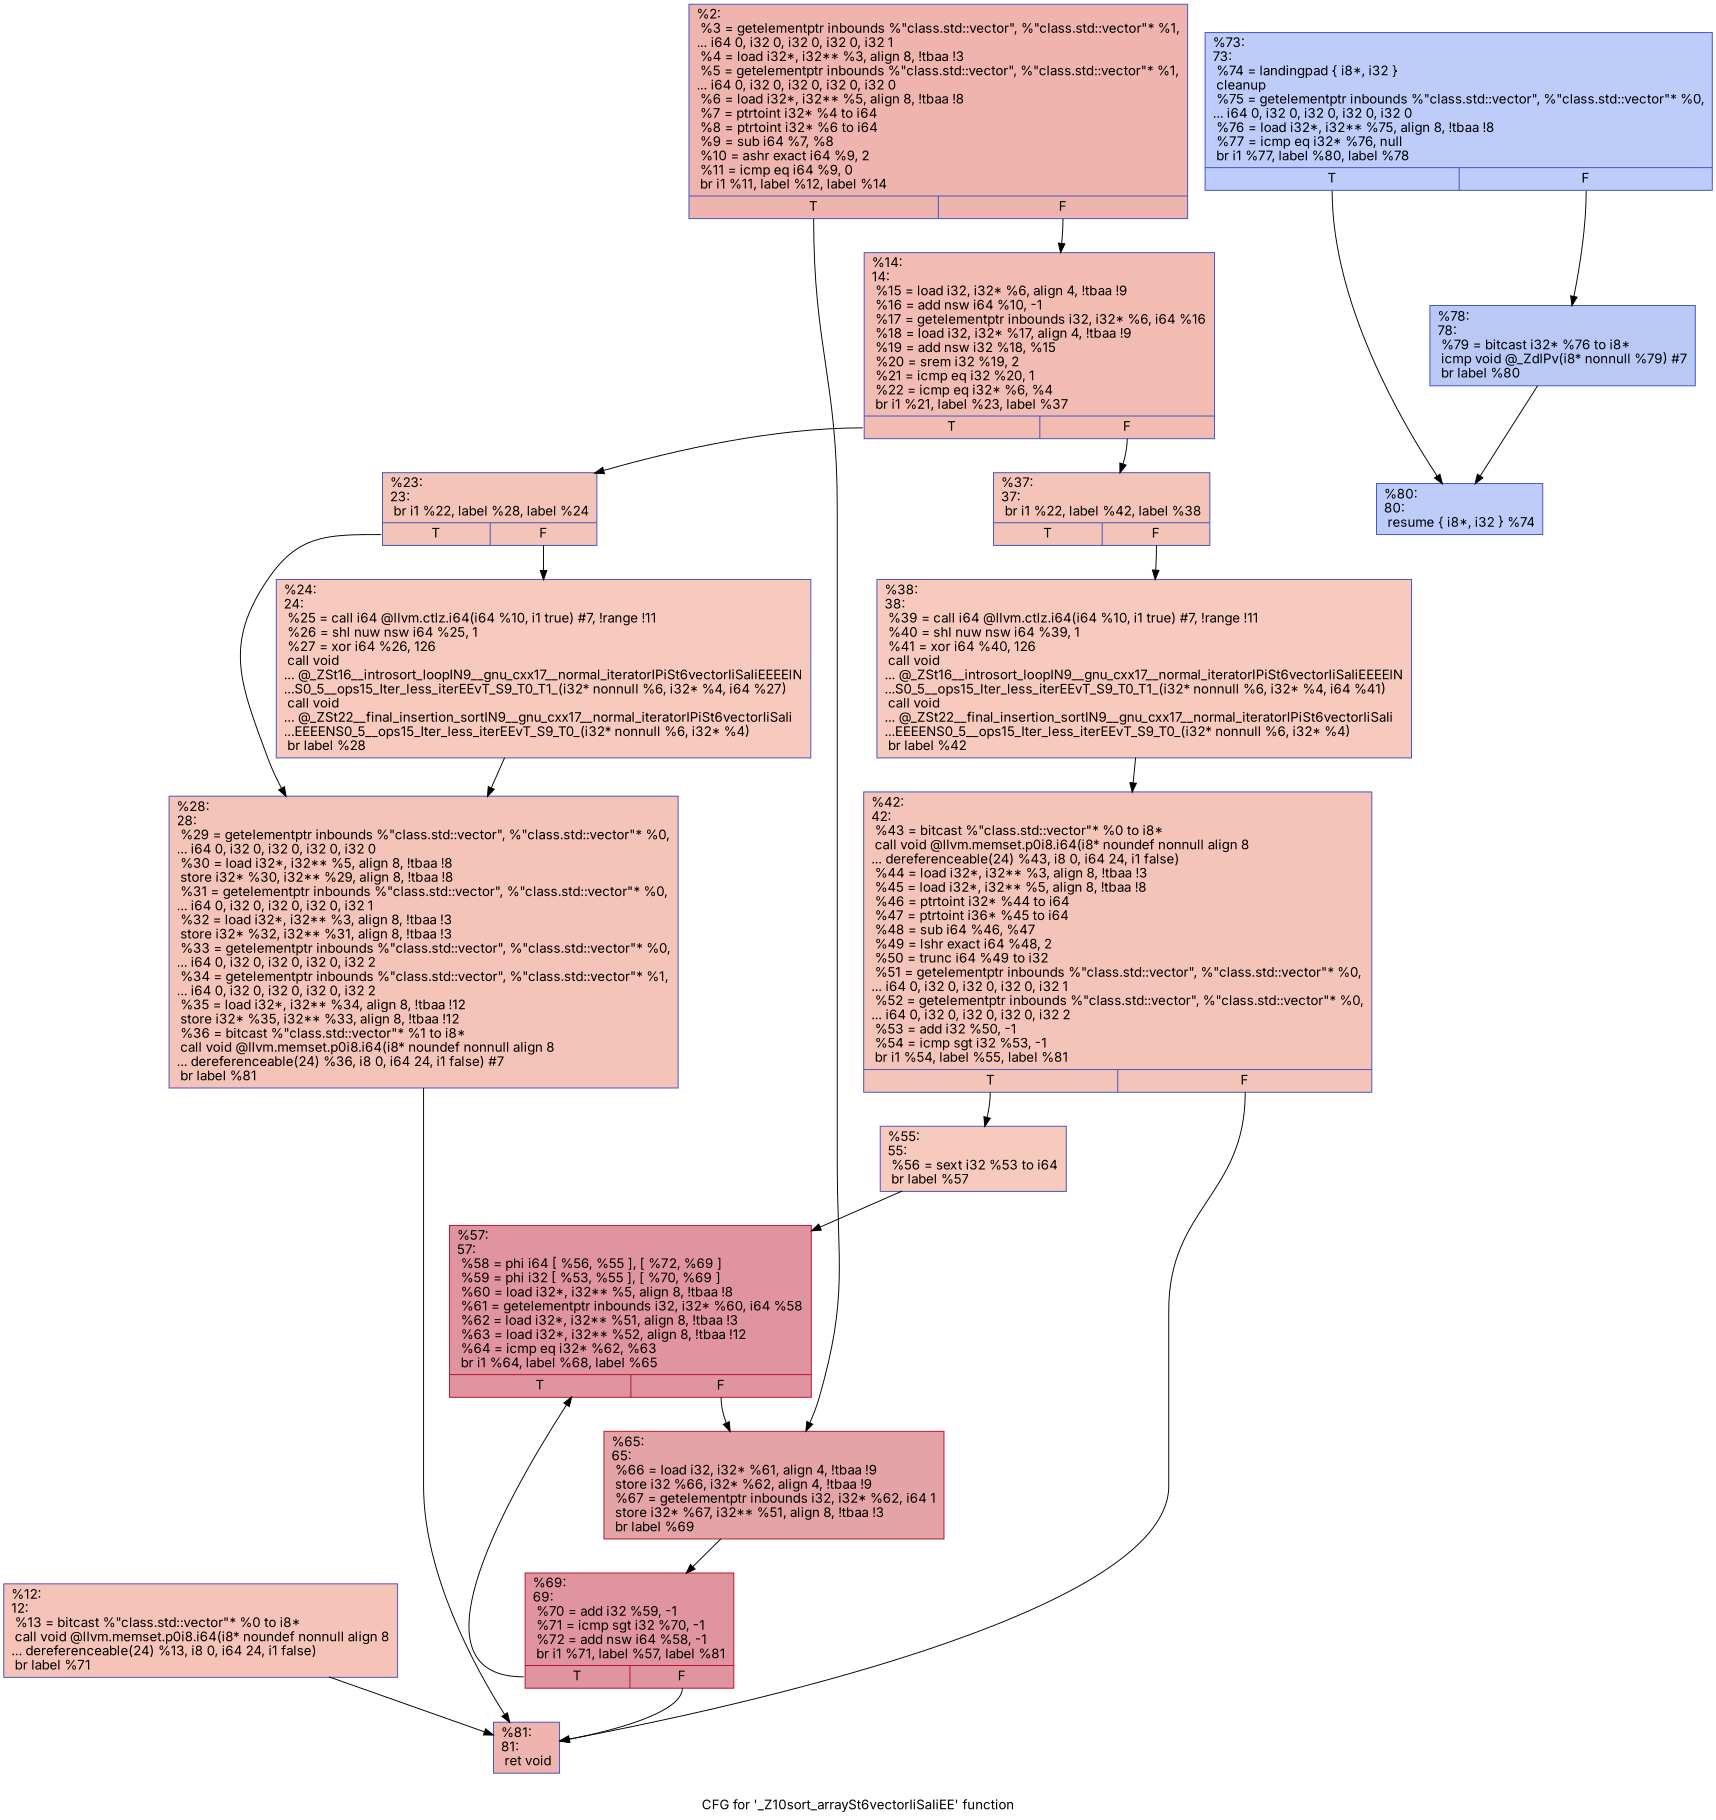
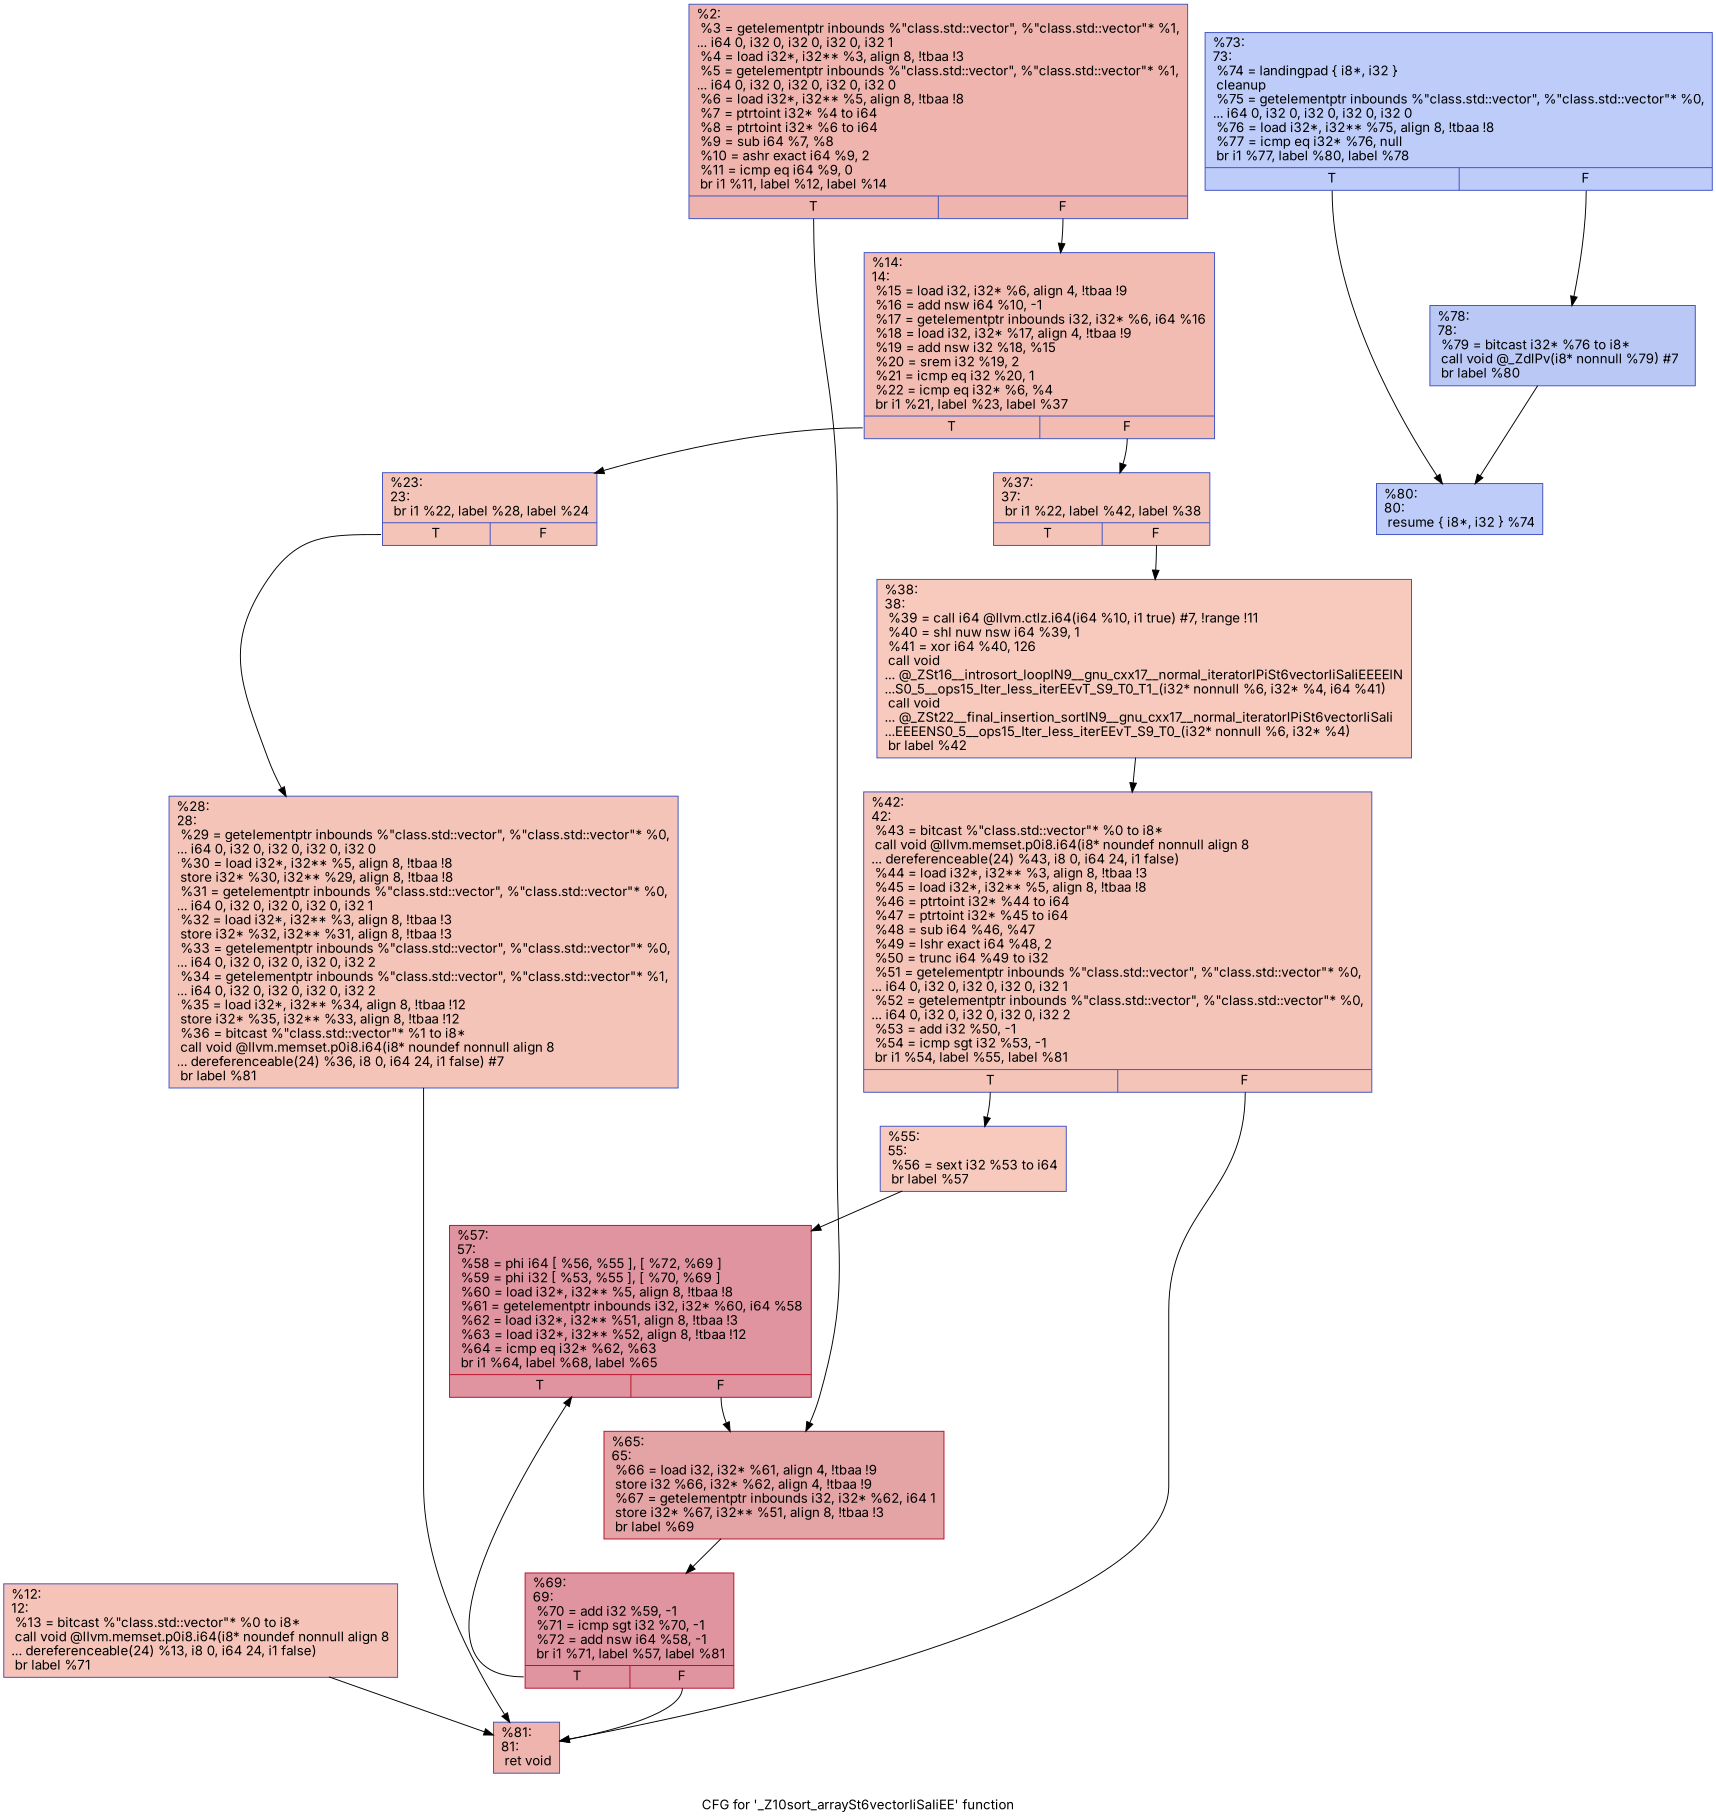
  digraph {
    fontname=Inter
    label="CFG for '_Z10sort_arraySt6vectorIiSaIiEE' function"
    node [color="#3d50c3ff" fillcolor="#e97a5f70" fontname=Inter shape=record style=filled]
    edge [fontname=Inter tailport=s1]
    n1 [fillcolor="#d8564670" label="{%2:\l  %3 = getelementptr inbounds %\"class.std::vector\", %\"class.std::vector\"* %1,\l... i64 0, i32 0, i32 0, i32 0, i32 1\l  %4 = load i32*, i32** %3, align 8, !tbaa !3\l  %5 = getelementptr inbounds %\"class.std::vector\", %\"class.std::vector\"* %1,\l... i64 0, i32 0, i32 0, i32 0, i32 0\l  %6 = load i32*, i32** %5, align 8, !tbaa !8\l  %7 = ptrtoint i32* %4 to i64\l  %8 = ptrtoint i32* %6 to i64\l  %9 = sub i64 %7, %8\l  %10 = ashr exact i64 %9, 2\l  %11 = icmp eq i64 %9, 0\l  br i1 %11, label %12, label %14\l|{<s0>T|<s1>F}}"]
    n2 [fillcolor="#e1675170" label="{%14:\l14:                                               \l  %15 = load i32, i32* %6, align 4, !tbaa !9\l  %16 = add nsw i64 %10, -1\l  %17 = getelementptr inbounds i32, i32* %6, i64 %16\l  %18 = load i32, i32* %17, align 4, !tbaa !9\l  %19 = add nsw i32 %18, %15\l  %20 = srem i32 %19, 2\l  %21 = icmp eq i32 %20, 1\l  %22 = icmp eq i32* %6, %4\l  br i1 %21, label %23, label %37\l|{<s0>T|<s1>F}}"]
    n3 [color="#b70d28ff" fillcolor="#c32e3170" label="{%65:\l65:                                               \l  %66 = load i32, i32* %61, align 4, !tbaa !9\l  store i32 %66, i32* %62, align 4, !tbaa !9\l  %67 = getelementptr inbounds i32, i32* %62, i64 1\l  store i32* %67, i32** %51, align 8, !tbaa !3\l  br label %69\l}"]
    n4 [fillcolor="#e8765c70" label="{%12:\l12:                                               \l  %13 = bitcast %\"class.std::vector\"* %0 to i8*\l  call void @llvm.memset.p0i8.i64(i8* noundef nonnull align 8\l... dereferenceable(24) %13, i8 0, i64 24, i1 false)\l  br label %71\l}"]
    n5 [fillcolor="#d8564670" label="{%81:\l81:                                               \l  ret void\l}"]
    n6 [label="{%23:\l23:                                               \l  br i1 %22, label %28, label %24\l|{<s0>T|<s1>F}}"]
    n7 [label="{%37:\l37:                                               \l  br i1 %22, label %42, label %38\l|{<s0>T|<s1>F}}"]
    n8 [label="{%28:\l28:                                               \l  %29 = getelementptr inbounds %\"class.std::vector\", %\"class.std::vector\"* %0,\l... i64 0, i32 0, i32 0, i32 0, i32 0\l  %30 = load i32*, i32** %5, align 8, !tbaa !8\l  store i32* %30, i32** %29, align 8, !tbaa !8\l  %31 = getelementptr inbounds %\"class.std::vector\", %\"class.std::vector\"* %0,\l... i64 0, i32 0, i32 0, i32 0, i32 1\l  %32 = load i32*, i32** %3, align 8, !tbaa !3\l  store i32* %32, i32** %31, align 8, !tbaa !3\l  %33 = getelementptr inbounds %\"class.std::vector\", %\"class.std::vector\"* %0,\l... i64 0, i32 0, i32 0, i32 0, i32 2\l  %34 = getelementptr inbounds %\"class.std::vector\", %\"class.std::vector\"* %1,\l... i64 0, i32 0, i32 0, i32 0, i32 2\l  %35 = load i32*, i32** %34, align 8, !tbaa !12\l  store i32* %35, i32** %33, align 8, !tbaa !12\l  %36 = bitcast %\"class.std::vector\"* %1 to i8*\l  call void @llvm.memset.p0i8.i64(i8* noundef nonnull align 8\l... dereferenceable(24) %36, i8 0, i64 24, i1 false) #7\l  br label %81\l}"]
-   n9 [fillcolor="#ef886b70" label="{%24:\l24:                                               \l  %25 = call i64 @llvm.ctlz.i64(i64 %10, i1 true) #7, !range !11\l  %26 = shl nuw nsw i64 %25, 1\l  %27 = xor i64 %26, 126\l  call void\l... @_ZSt16__introsort_loopIN9__gnu_cxx17__normal_iteratorIPiSt6vectorIiSaIiEEEElN\l...S0_5__ops15_Iter_less_iterEEvT_S9_T0_T1_(i32* nonnull %6, i32* %4, i64 %27)\l  call void\l... @_ZSt22__final_insertion_sortIN9__gnu_cxx17__normal_iteratorIPiSt6vectorIiSaIi\l...EEEENS0_5__ops15_Iter_less_iterEEvT_S9_T0_(i32* nonnull %6, i32* %4)\l  br label %28\l}"]
    n10 [fillcolor="#ef886b70" label="{%38:\l38:                                               \l  %39 = call i64 @llvm.ctlz.i64(i64 %10, i1 true) #7, !range !11\l  %40 = shl nuw nsw i64 %39, 1\l  %41 = xor i64 %40, 126\l  call void\l... @_ZSt16__introsort_loopIN9__gnu_cxx17__normal_iteratorIPiSt6vectorIiSaIiEEEElN\l...S0_5__ops15_Iter_less_iterEEvT_S9_T0_T1_(i32* nonnull %6, i32* %4, i64 %41)\l  call void\l... @_ZSt22__final_insertion_sortIN9__gnu_cxx17__normal_iteratorIPiSt6vectorIiSaIi\l...EEEENS0_5__ops15_Iter_less_iterEEvT_S9_T0_(i32* nonnull %6, i32* %4)\l  br label %42\l}"]
-   n11 [label="{%42:\l42:                                               \l  %43 = bitcast %\"class.std::vector\"* %0 to i8*\l  call void @llvm.memset.p0i8.i64(i8* noundef nonnull align 8\l... dereferenceable(24) %43, i8 0, i64 24, i1 false)\l  %44 = load i32*, i32** %3, align 8, !tbaa !3\l  %45 = load i32*, i32** %5, align 8, !tbaa !8\l  %46 = ptrtoint i32* %44 to i64\l  %47 = ptrtoint i36* %45 to i64\l  %48 = sub i64 %46, %47\l  %49 = lshr exact i64 %48, 2\l  %50 = trunc i64 %49 to i32\l  %51 = getelementptr inbounds %\"class.std::vector\", %\"class.std::vector\"* %0,\l... i64 0, i32 0, i32 0, i32 0, i32 1\l  %52 = getelementptr inbounds %\"class.std::vector\", %\"class.std::vector\"* %0,\l... i64 0, i32 0, i32 0, i32 0, i32 2\l  %53 = add i32 %50, -1\l  %54 = icmp sgt i32 %53, -1\l  br i1 %54, label %55, label %81\l|{<s0>T|<s1>F}}"]
+   n11 [label="{%42:\l42:                                               \l  %43 = bitcast %\"class.std::vector\"* %0 to i8*\l  call void @llvm.memset.p0i8.i64(i8* noundef nonnull align 8\l... dereferenceable(24) %43, i8 0, i64 24, i1 false)\l  %44 = load i32*, i32** %3, align 8, !tbaa !3\l  %45 = load i32*, i32** %5, align 8, !tbaa !8\l  %46 = ptrtoint i32* %44 to i64\l  %47 = ptrtoint i32* %45 to i64\l  %48 = sub i64 %46, %47\l  %49 = lshr exact i64 %48, 2\l  %50 = trunc i64 %49 to i32\l  %51 = getelementptr inbounds %\"class.std::vector\", %\"class.std::vector\"* %0,\l... i64 0, i32 0, i32 0, i32 0, i32 1\l  %52 = getelementptr inbounds %\"class.std::vector\", %\"class.std::vector\"* %0,\l... i64 0, i32 0, i32 0, i32 0, i32 2\l  %53 = add i32 %50, -1\l  %54 = icmp sgt i32 %53, -1\l  br i1 %54, label %55, label %81\l|{<s0>T|<s1>F}}"]
    n12 [fillcolor="#ef886b70" label="{%55:\l55:                                               \l  %56 = sext i32 %53 to i64\l  br label %57\l}"]
    n13 [color="#b70d28ff" fillcolor="#b70d2870" label="{%57:\l57:                                               \l  %58 = phi i64 [ %56, %55 ], [ %72, %69 ]\l  %59 = phi i32 [ %53, %55 ], [ %70, %69 ]\l  %60 = load i32*, i32** %5, align 8, !tbaa !8\l  %61 = getelementptr inbounds i32, i32* %60, i64 %58\l  %62 = load i32*, i32** %51, align 8, !tbaa !3\l  %63 = load i32*, i32** %52, align 8, !tbaa !12\l  %64 = icmp eq i32* %62, %63\l  br i1 %64, label %68, label %65\l|{<s0>T|<s1>F}}"]
    n14 [color="#b70d28ff" fillcolor="#b70d2870" label="{%69:\l69:                                               \l  %70 = add i32 %59, -1\l  %71 = icmp sgt i32 %70, -1\l  %72 = add nsw i64 %58, -1\l  br i1 %71, label %57, label %81\l|{<s0>T|<s1>F}}"]
    n15 [fillcolor="#6a8bef70" label="{%73:\l73:                                               \l  %74 = landingpad \{ i8*, i32 \}\l          cleanup\l  %75 = getelementptr inbounds %\"class.std::vector\", %\"class.std::vector\"* %0,\l... i64 0, i32 0, i32 0, i32 0, i32 0\l  %76 = load i32*, i32** %75, align 8, !tbaa !8\l  %77 = icmp eq i32* %76, null\l  br i1 %77, label %80, label %78\l|{<s0>T|<s1>F}}"]
    n16 [fillcolor="#6a8bef70" label="{%80:\l80:                                               \l  resume \{ i8*, i32 \} %74\l}"]
-   n17 [fillcolor="#6282ea70" label="{%78:\l78:                                               \l  %79 = bitcast i32* %76 to i8*\l  icmp void @_ZdlPv(i8* nonnull %79) #7\l  br label %80\l}"]
+   n17 [fillcolor="#6282ea70" label="{%78:\l78:                                               \l  %79 = bitcast i32* %76 to i8*\l  call void @_ZdlPv(i8* nonnull %79) #7\l  br label %80\l}"]
    n1 -> n2
    n1 -> n3 [tailport=s0]
    n2 -> n6 [tailport=s0]
    n2 -> n7
    n3 -> n14 [tailport=""]
    n4 -> n5 [tailport=""]
    n6 -> n8 [tailport=s0]
-   n6 -> n9
    n7 -> n10
    n8 -> n5 [tailport=""]
-   n9 -> n8 [tailport=""]
    n10 -> n11 [tailport=""]
    n11 -> n5
    n11 -> n12 [tailport=s0]
    n12 -> n13 [tailport=""]
    n13 -> n3
    n14 -> n5
    n14 -> n13 [tailport=s0]
    n15 -> n16 [tailport=s0]
    n15 -> n17
    n17 -> n16 [tailport=""]
  }
